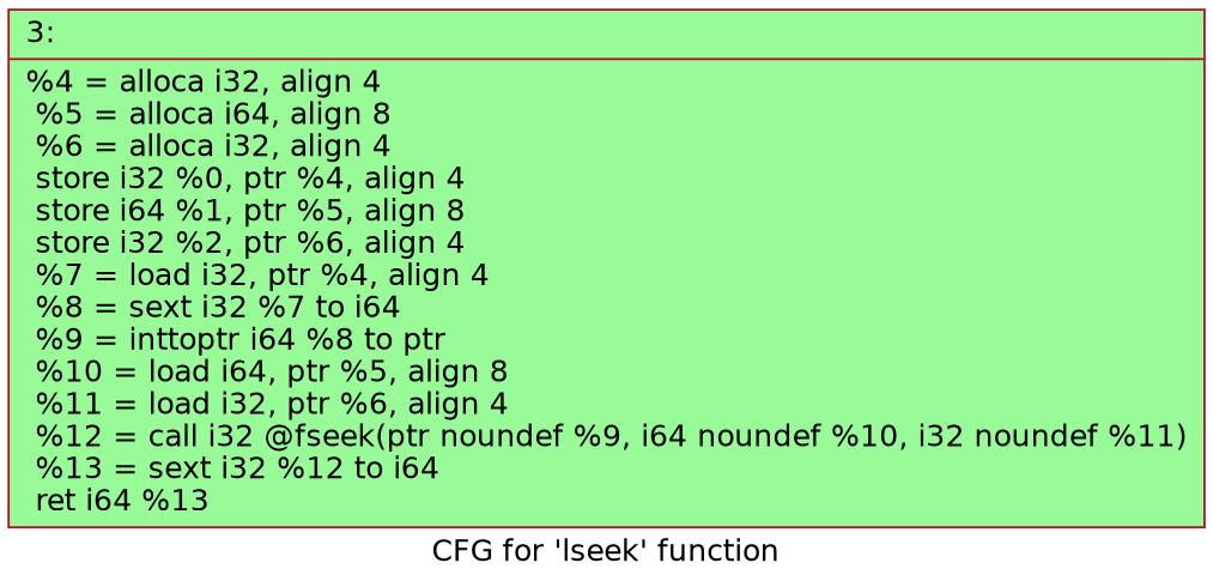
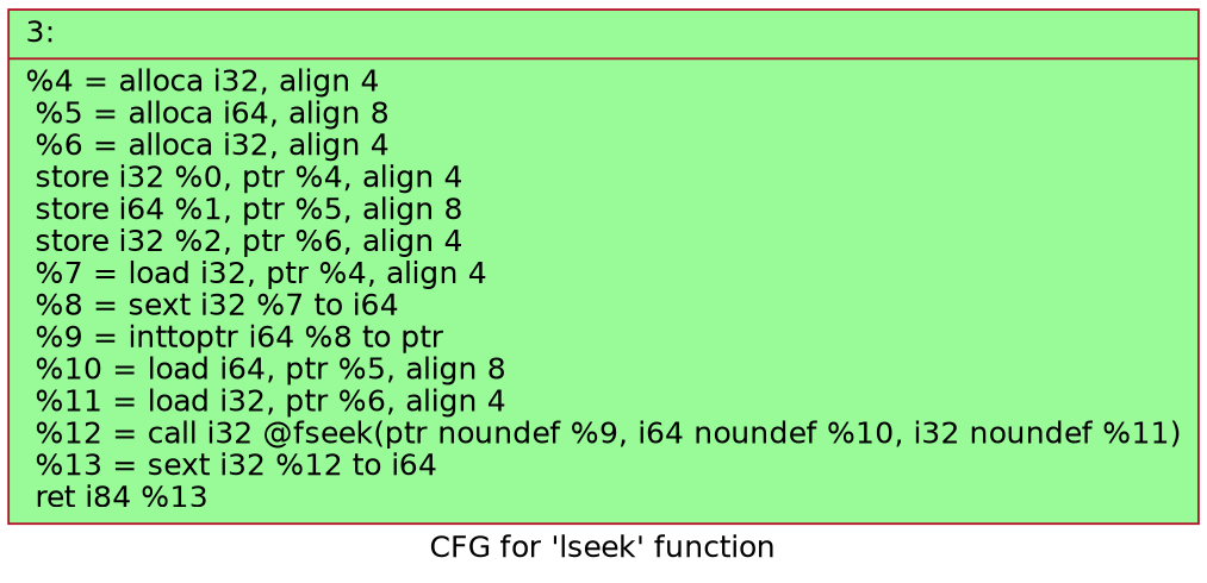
  digraph {
    label="CFG for 'lseek' function"
    fontname="DejaVu Sans"
-   n1 [color="#b70d28ff" fillcolor=palegreen fontname="DejaVu Sans" label="{3:\l|  %4 = alloca i32, align 4\l  %5 = alloca i64, align 8\l  %6 = alloca i32, align 4\l  store i32 %0, ptr %4, align 4\l  store i64 %1, ptr %5, align 8\l  store i32 %2, ptr %6, align 4\l  %7 = load i32, ptr %4, align 4\l  %8 = sext i32 %7 to i64\l  %9 = inttoptr i64 %8 to ptr\l  %10 = load i64, ptr %5, align 8\l  %11 = load i32, ptr %6, align 4\l  %12 = call i32 @fseek(ptr noundef %9, i64 noundef %10, i32 noundef %11)\l  %13 = sext i32 %12 to i64\l  ret i64 %13\l}" shape=record style=filled]
+   n1 [color="#b70d28ff" fillcolor=palegreen fontname="DejaVu Sans" label="{3:\l|  %4 = alloca i32, align 4\l  %5 = alloca i64, align 8\l  %6 = alloca i32, align 4\l  store i32 %0, ptr %4, align 4\l  store i64 %1, ptr %5, align 8\l  store i32 %2, ptr %6, align 4\l  %7 = load i32, ptr %4, align 4\l  %8 = sext i32 %7 to i64\l  %9 = inttoptr i64 %8 to ptr\l  %10 = load i64, ptr %5, align 8\l  %11 = load i32, ptr %6, align 4\l  %12 = call i32 @fseek(ptr noundef %9, i64 noundef %10, i32 noundef %11)\l  %13 = sext i32 %12 to i64\l  ret i84 %13\l}" shape=record style=filled]
  }
